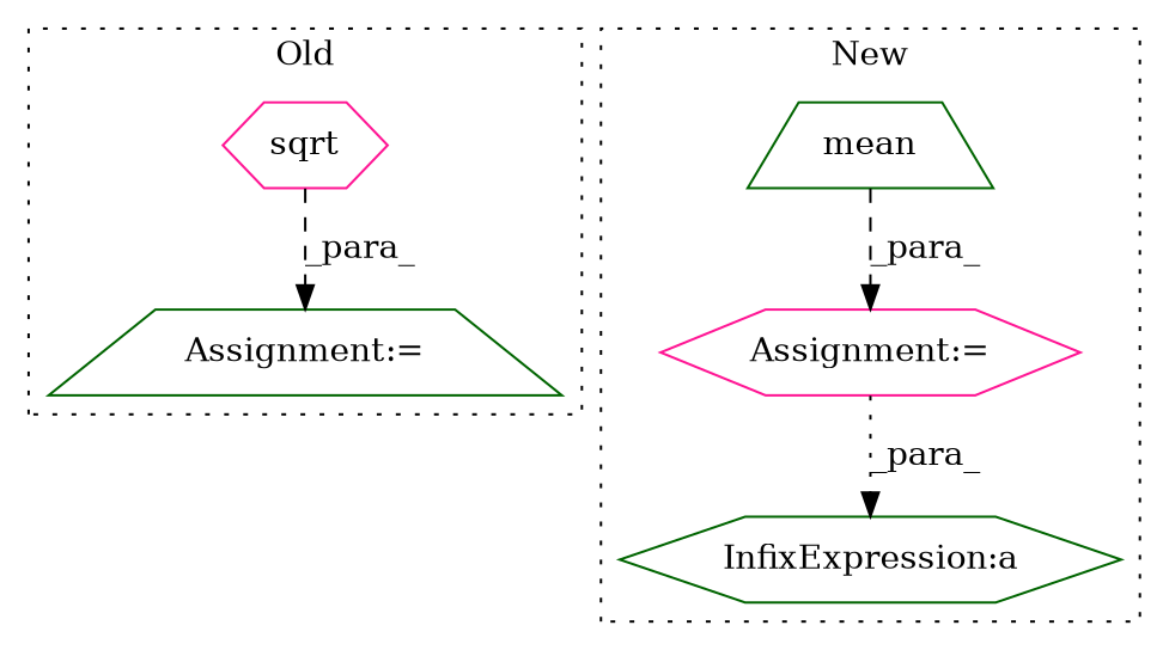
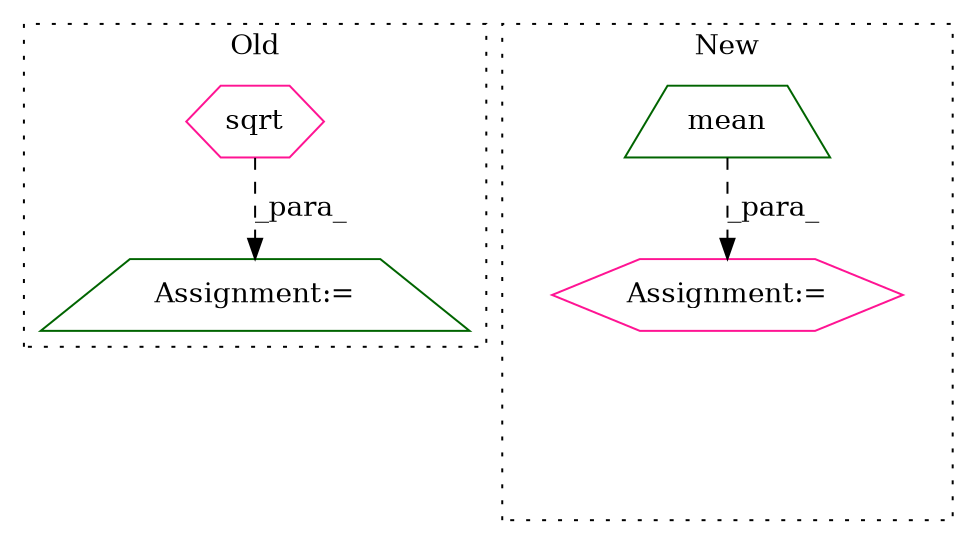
  digraph {
    node [a=32 l="5,1" shape=hexagon color=darkgreen]
    edge [style=dashed]
    n1 [label=sqrt s="3298,3324" color=deeppink]
    n2 [a=7 l=1 label="Assignment:=" s=3291 shape=trapezium]
    n3 [label=mean s="2659,2670" shape=trapezium]
    n4 [a=7 l=1 label="Assignment:=" s=2652 color=deeppink]
-   n5 [a=27 l=3 label="InfixExpression:a" s=2718]
    subgraph cluster_1 {
      label=Old
      style=dotted
      n1
      n2
    }
    subgraph cluster_2 {
      label=New
      style=dotted
      n3
      n4
-     n5
    }
    n1 -> n2 [label=_para_]
    n3 -> n4 [label=_para_]
-   n4 -> n5 [label=_para_ style=dotted]
  }
